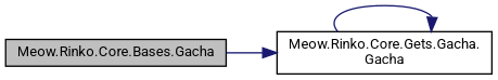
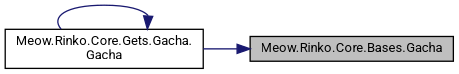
  digraph {
    rankdir=RL
    fontname=Roboto
    node [color=black fontname=Roboto fontsize=10 shape=record style=filled]
    edge [color=midnightblue dir=back fontname=Roboto fontsize=10 labelfontname=Helvetica labelfontsize=10 style=solid]
    n1 [fillcolor=grey75 fontcolor=black height=0.2 label="Meow.Rinko.Core.Bases.Gacha" width=0.4]
    n2 [fillcolor=white height=0.2 label="Meow.Rinko.Core.Gets.Gacha.\lGacha" width=0.4]
-   n2 -> n1
+   n1 -> n2
    n2 -> n2
  }
